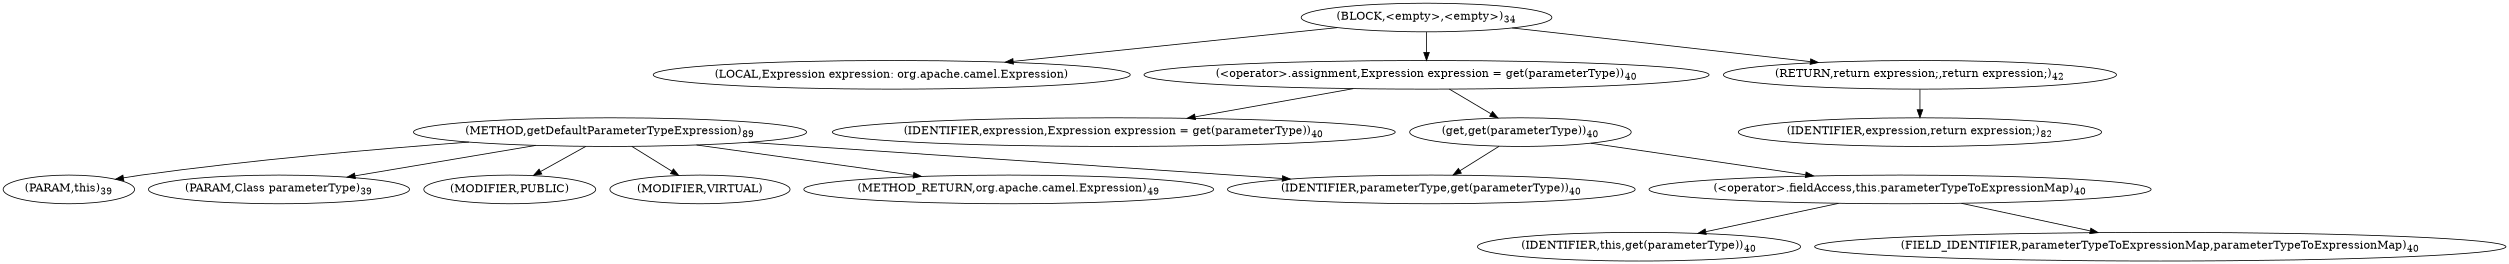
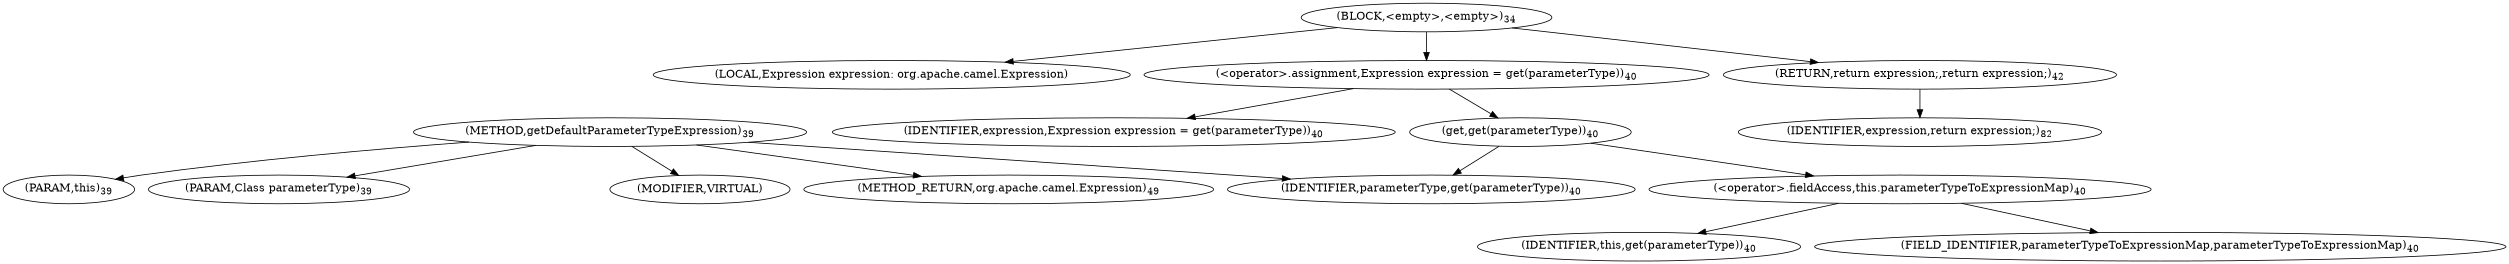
  digraph {
-   n1 [label=<(METHOD,getDefaultParameterTypeExpression)<SUB>89</SUB>>]
+   n1 [label=<(METHOD,getDefaultParameterTypeExpression)<SUB>39</SUB>>]
    n2 [label=<(PARAM,this)<SUB>39</SUB>>]
    n3 [label=<(PARAM,Class parameterType)<SUB>39</SUB>>]
-   n4 [label=<(MODIFIER,PUBLIC)>]
    n5 [label=<(MODIFIER,VIRTUAL)>]
    n6 [label=<(METHOD_RETURN,org.apache.camel.Expression)<SUB>49</SUB>>]
    n7 [label=<(IDENTIFIER,parameterType,get(parameterType))<SUB>40</SUB>>]
    n8 [label=<(BLOCK,&lt;empty&gt;,&lt;empty&gt;)<SUB>34</SUB>>]
    n9 [label=<(LOCAL,Expression expression: org.apache.camel.Expression)>]
    n10 [label=<(&lt;operator&gt;.assignment,Expression expression = get(parameterType))<SUB>40</SUB>>]
    n11 [label=<(RETURN,return expression;,return expression;)<SUB>42</SUB>>]
    n12 [label=<(IDENTIFIER,expression,Expression expression = get(parameterType))<SUB>40</SUB>>]
    n13 [label=<(get,get(parameterType))<SUB>40</SUB>>]
    n14 [label=<(IDENTIFIER,expression,return expression;)<SUB>82</SUB>>]
    n15 [label=<(&lt;operator&gt;.fieldAccess,this.parameterTypeToExpressionMap)<SUB>40</SUB>>]
    n16 [label=<(IDENTIFIER,this,get(parameterType))<SUB>40</SUB>>]
    n17 [label=<(FIELD_IDENTIFIER,parameterTypeToExpressionMap,parameterTypeToExpressionMap)<SUB>40</SUB>>]
    n1 -> n2
    n1 -> n3
-   n1 -> n4
    n1 -> n5
    n1 -> n6
    n1 -> n7
    n8 -> n9
    n8 -> n10
    n8 -> n11
    n10 -> n12
    n10 -> n13
    n11 -> n14
    n13 -> n7
    n13 -> n15
    n15 -> n16
    n15 -> n17
  }
